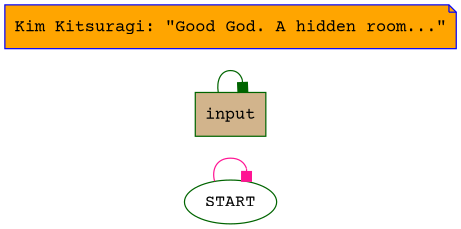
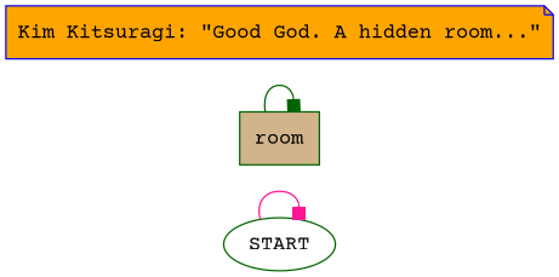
  digraph {
    rankdir=LR
    fontname="Courier Prime"
    node [style=filled color=darkgreen fontname="Courier Prime"]
    edge [arrowhead=box fontname="Courier Prime"]
    n1 [label=START fillcolor=white shape=ellipse]
-   n2 [label=input fillcolor=tan shape=box]
+   n2 [label=room fillcolor=tan shape=box]
    n3 [label="Kim Kitsuragi: \"Good God. A hidden room...\"" fillcolor=orange color=blue shape=note]
    n1 -> n1 [color=deeppink]
    n2 -> n2 [color=darkgreen]
  }
